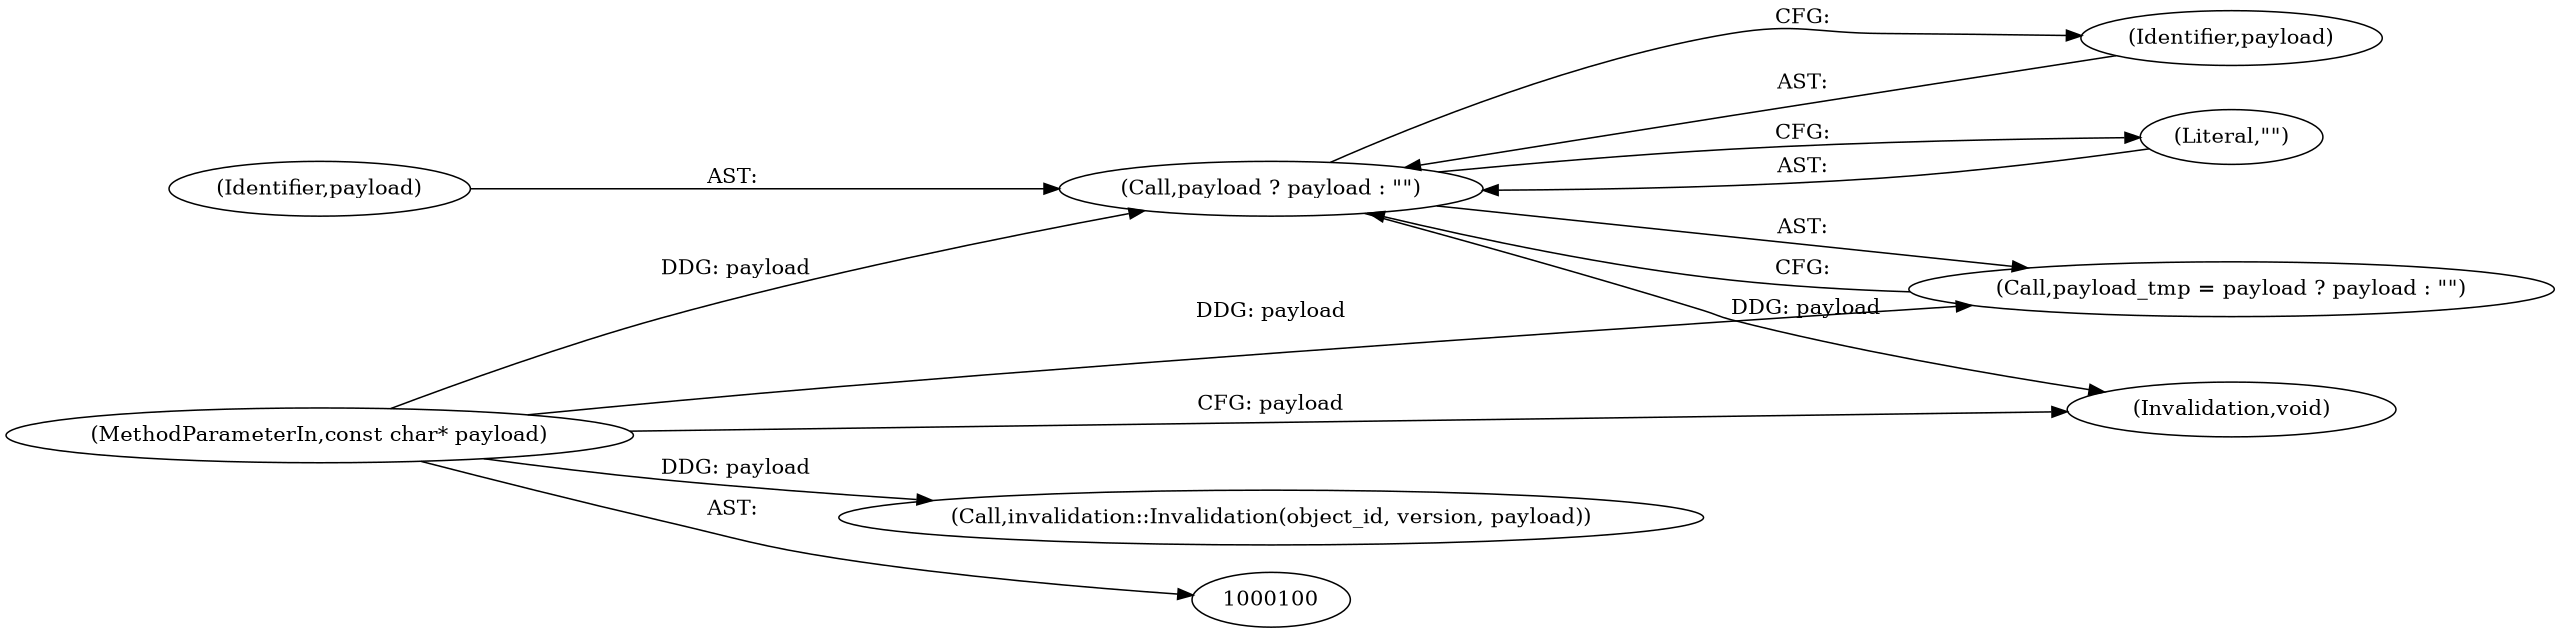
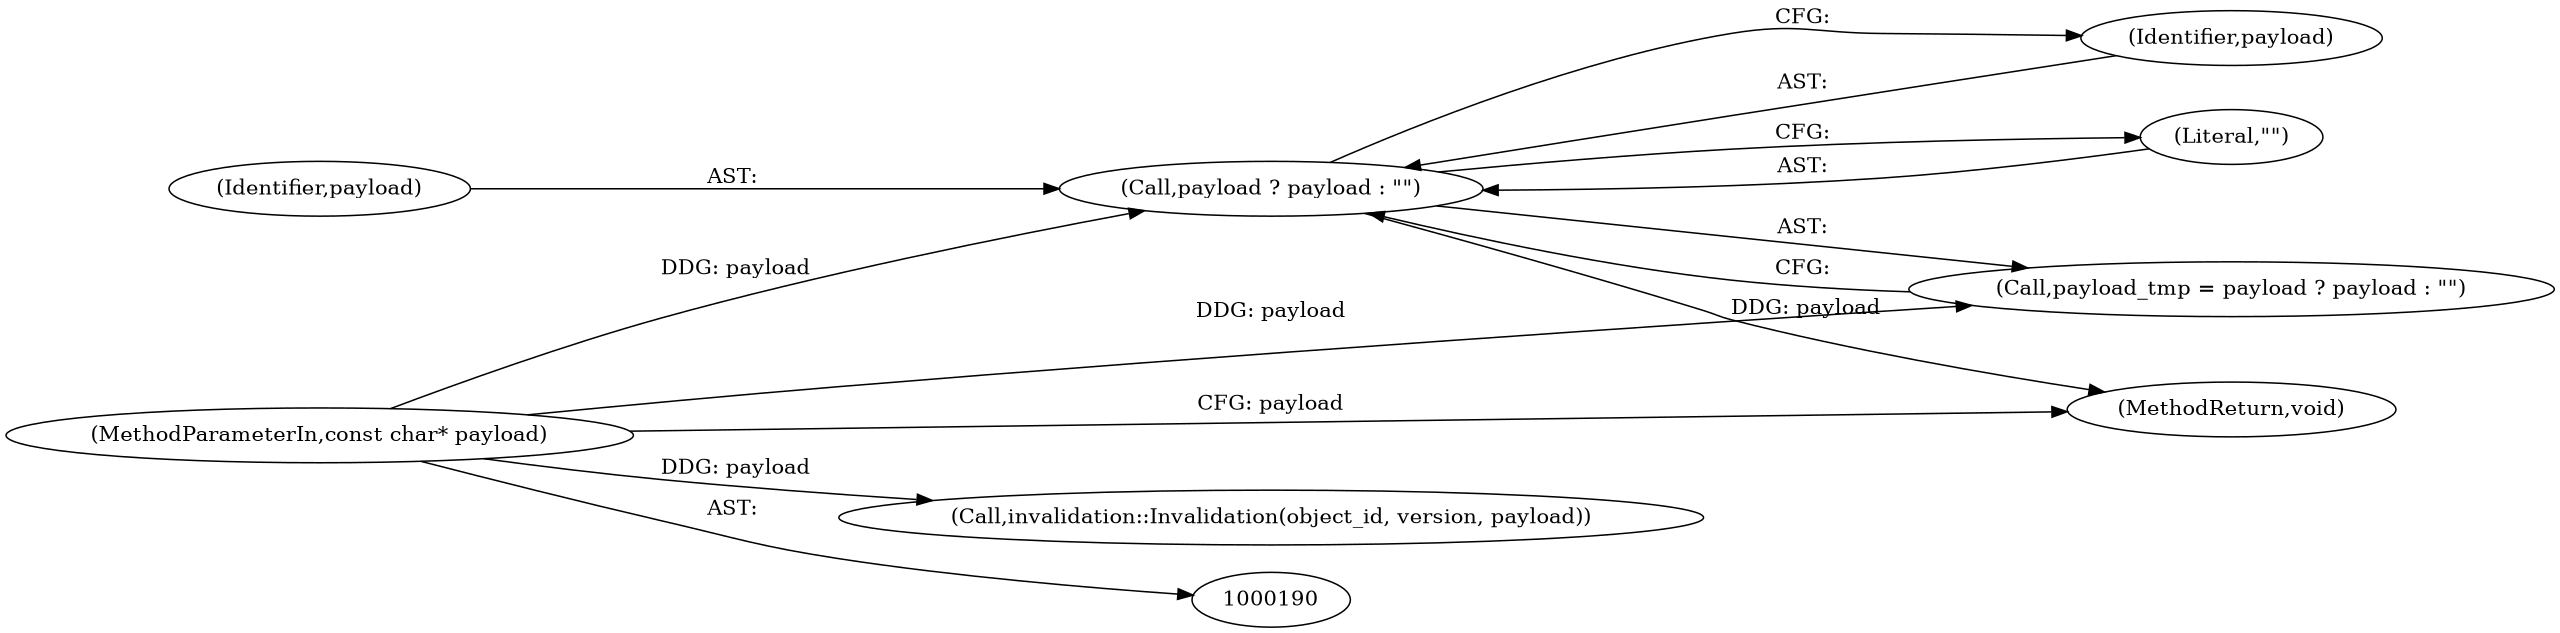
  digraph {
    rankdir=LR
    n1 [label="(Call,payload ? payload : \"\")"]
    n2 [label="(Identifier,payload)"]
    n3 [label="(Literal,\"\")"]
    n4 [label="(Call,payload_tmp = payload ? payload : \"\")"]
-   n5 [label="(Invalidation,void)"]
+   n5 [label="(MethodReturn,void)"]
    n6 [label="(MethodParameterIn,const char* payload)"]
    n7 [label="(Call,invalidation::Invalidation(object_id, version, payload))"]
-   1000100
+   1000100 [label=1000190]
    n9 [label="(Identifier,payload)"]
    n1 -> n2 [label="CFG: "]
    n1 -> n3 [label="CFG: "]
    n1 -> n4 [label="AST: "]
    n1 -> n5 [label="DDG: payload"]
    n2 -> n1 [label="AST: "]
    n3 -> n1 [label="AST: "]
    n4 -> n1 [label="CFG: "]
    n6 -> n1 [label="DDG: payload"]
    n6 -> n4 [label="DDG: payload"]
    n6 -> n5 [label="CFG: payload"]
    n6 -> n7 [label="DDG: payload"]
    n6 -> 1000100 [label="AST: "]
    n9 -> n1 [label="AST: "]
  }
